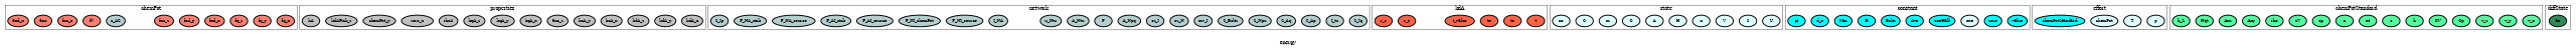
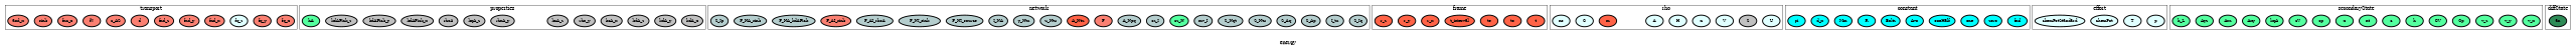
  digraph {
    label=energy
    rankdir=TB
    node [fillcolor=lightcyan3 fontsize=12 penwidth=3 style=filled]
    n1 [fillcolor=salmon label=fq_x]
    n2 [fillcolor=salmon label=fq_y]
-   n3 [fillcolor=salmon label=fq_z]
+   n3 [fillcolor=lightcyan1 label=fq_z]
    n4 [fillcolor=salmon label=fnd_x]
    n5 [fillcolor=salmon label=fnd_y]
-   n6 [fillcolor=salmon label=fnc_z]
-   n8 [label=c_AS]
+   n6 [fillcolor=salmon label=fnd_z]
+   n7 [fillcolor=salmon label=d]
+   n8 [fillcolor=salmon label=c_AS]
    n9 [fillcolor=salmon label=fV]
    n10 [fillcolor=salmon label=fnc_x]
-   n11 [fillcolor=salmon label=anc]
+   n11 [fillcolor=salmon label=sink]
    n12 [fillcolor=salmon label=and_x]
    n13 [fillcolor=grey label=kdA_x]
    n14 [fillcolor=grey label=kdA_y]
    n15 [fillcolor=grey label=kdA_z]
    n16 [fillcolor=grey label=kcA_x]
-   n17 [fillcolor=grey label=kcA_y]
-   n18 [fillcolor=grey label=anc_z]
-   n19 [fillcolor=grey label=kqA_x]
-   n20 [fillcolor=grey label=kqA_y]
+   n17 [fillcolor=grey label=rho_y]
+   n18 [fillcolor=grey label=kcA_z]
+   n20 [fillcolor=grey label=rhoA_y]
    n21 [fillcolor=grey label=kqA_z]
    n22 [fillcolor=grey label=rhoA]
-   n23 [fillcolor=grey label=zero_x]
-   n24 [fillcolor=grey label=chemPot_y]
+   n23 [fillcolor=grey label=kdAFick_x]
+   n24 [fillcolor=grey label=kdAFick_y]
    n25 [fillcolor=grey label=kdAFick_z]
-   n26 [fillcolor=grey label=hA]
+   n26 [fillcolor=seagreen1 label=hA]
    n27 [label=S_Iq]
    n28 [label=I_tu]
    n29 [label=S_Ap]
    n30 [label=S_Aq]
-   n31 [label=S_Npu]
-   n32 [label=S_Boltz]
+   n31 [label=S_Ntu]
+   n32 [label=S_Nqt]
    n33 [label=mv_I]
-   n34 [label=cz_N]
+   n34 [fillcolor=seagreen1 label=cz_N]
    n35 [label=cz_I]
    n36 [label=A_Npq]
-   n37 [label=F]
-   n38 [label=A_Ntu]
+   n37 [fillcolor=salmon label=F]
+   n38 [fillcolor=tomato label=A_Ntu]
    n39 [label=u_Ntu]
+   n40 [label=y_Ntu]
    n41 [label=I_NA]
    n42 [label=F_NI_source]
-   n43 [label=F_NI_chemPot]
-   n44 [label=F_AI_source]
-   n45 [label=F_AI_sink]
-   n46 [label=F_NA_source]
+   n43 [label=F_NI_sink]
+   n44 [label=F_AI_rhoA]
+   n45 [fillcolor=salmon label=F_AI_sink]
+   n46 [label=F_NA_kdAFick]
    n47 [label=F_NA_sink]
    n48 [label=S_Ip]
    n49 [fillcolor=tomato label=t]
    n50 [fillcolor=tomato label=to]
    n51 [fillcolor=tomato label=te]
-   n52 [fillcolor=tomato label=t_value]
+   n52 [fillcolor=tomato label=t_interval]
+   n53 [fillcolor=tomato label=r_x]
    n54 [fillcolor=tomato label=r_y]
    n55 [fillcolor=tomato label=r_z]
    n56 [fillcolor=lightcyan label=U]
-   n57 [fillcolor=lightcyan label=S]
+   n57 [fillcolor=grey label=S]
    n58 [fillcolor=lightcyan label=V]
    n59 [fillcolor=lightcyan label=n]
    n60 [fillcolor=lightcyan label=H]
    n61 [fillcolor=lightcyan label=A]
-   n62 [fillcolor=lightcyan label=G]
-   n63 [fillcolor=lightcyan label=m]
+   n63 [fillcolor=tomato label=m]
    n64 [fillcolor=lightcyan label=C]
    n65 [fillcolor=lightcyan label=no]
-   n66 [fillcolor=cyan label=value]
+   n66 [fillcolor=cyan label=fnd]
    n67 [fillcolor=cyan label=zero]
-   n68 [fillcolor=lightcyan label=one]
+   n68 [fillcolor=cyan label=one]
    n69 [fillcolor=cyan label=oneHalf]
    n70 [fillcolor=cyan label=Avo]
    n71 [fillcolor=cyan label=Boltz]
    n72 [fillcolor=cyan label=R]
    n73 [fillcolor=cyan label=Mm]
    n74 [fillcolor=cyan label=d_x]
    n75 [fillcolor=cyan label=pi]
    n76 [fillcolor=lightcyan1 label=p]
    n77 [fillcolor=lightcyan1 label=T]
    n78 [fillcolor=lightcyan1 label=chemPot]
-   n79 [fillcolor=cyan label=chemPotStandard]
+   n79 [fillcolor=lightcyan1 label=chemPotStandard]
    n80 [fillcolor=seagreen1 label=v_x]
    n81 [fillcolor=seagreen1 label=v_y]
    n82 [fillcolor=seagreen1 label=v_z]
    n83 [fillcolor=seagreen1 label=Cp]
    n84 [fillcolor=seagreen1 label=CV]
    n85 [fillcolor=seagreen1 label=h]
    n86 [fillcolor=seagreen1 label=c]
    n87 [fillcolor=seagreen1 label=nt]
    n88 [fillcolor=seagreen1 label=x]
    n89 [fillcolor=seagreen1 label=cp]
    n90 [fillcolor=seagreen1 label=cV]
-   n91 [fillcolor=seagreen1 label=rho]
+   n91 [fillcolor=seagreen1 label=kqA]
    n92 [fillcolor=seagreen1 label=Axy]
    n93 [fillcolor=seagreen1 label=Axz]
-   n94 [fillcolor=seagreen1 label=Nqt]
+   n94 [fillcolor=seagreen1 label=Ayz]
    n95 [fillcolor=seagreen1 label=h_L]
    n96 [fillcolor=seagreen label=an]
    subgraph cluster_1 {
-     label=chemPot
+     label=transport
      n1
      n2
      n3
      n4
      n5
      n6
+     n7
      n8
      n9
      n10
      n11
      n12
    }
    subgraph cluster_2 {
      label=geometry
    }
    subgraph cluster_3 {
      label=properties
      n13
      n14
      n15
      n16
      n17
      n18
-     n19
      n20
      n21
      n22
      n23
      n24
      n25
      n26
    }
    subgraph cluster_4 {
      label=network
      n27
      n28
      n29
      n30
      n31
      n32
      n33
      n34
      n35
      n36
      n37
      n38
      n39
+     n40
      n41
      n42
      n43
      n44
      n45
      n46
      n47
      n48
    }
    subgraph cluster_5 {
      label=differenceOperator
    }
    subgraph cluster_6 {
-     label=kdA
+     label=frame
      n49
      n50
      n51
      n52
+     n53
      n54
      n55
    }
    subgraph cluster_7 {
-     label=state
+     label=rho
      n56
      n57
      n58
      n59
      n60
      n61
-     n62
      n63
      n64
      n65
    }
    subgraph cluster_8 {
      label=constant
      n66
      n67
      n68
      n69
      n70
      n71
      n72
      n73
      n74
      n75
    }
    subgraph cluster_9 {
      label=effort
      n76
      n77
      n78
      n79
    }
    subgraph cluster_10 {
-     label=chemPotStandard
+     label=secondaryState
      n80
      n81
      n82
      n83
      n84
      n85
      n86
      n87
      n88
      n89
      n90
      n91
      n92
      n93
      n94
      n95
    }
    subgraph cluster_11 {
      label=conversion
    }
    subgraph cluster_12 {
      label=diffState
      n96
    }
    subgraph cluster_13 {
      label=internalTransport
    }
  }
